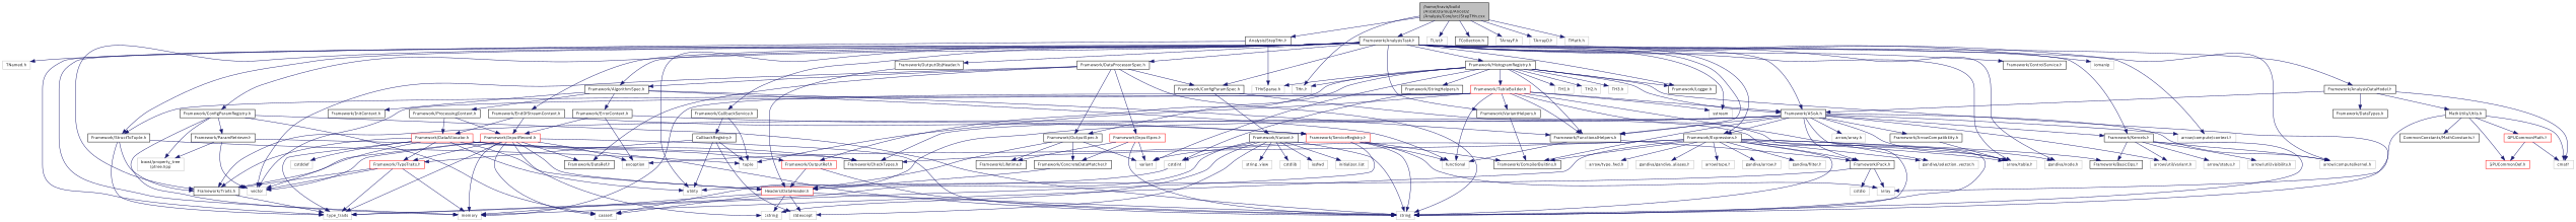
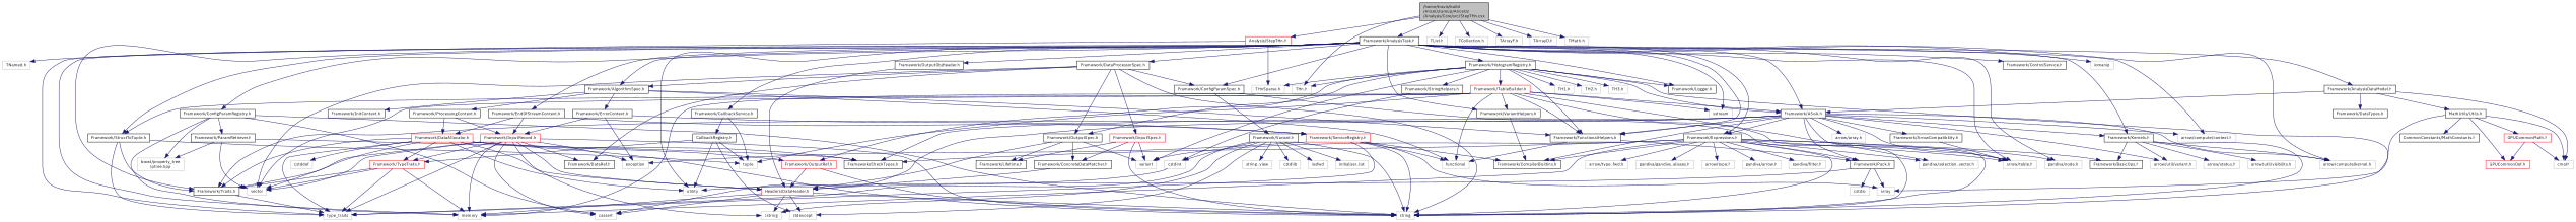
  digraph {
    fontname="IBM Plex Sans"
    node [color=grey75 fontname="IBM Plex Sans" fontsize=10 shape=record]
    edge [color=midnightblue fontname="IBM Plex Sans" fontsize=10 labelfontname=Helvetica labelfontsize=10 style=solid]
    n1 [color=black fillcolor=grey75 fontcolor=black height=0.2 label="/home/travis/build\l/AliceO2Group/AliceO2\l/Analysis/Core/src/StepTHn.cxx" style=filled width=0.4]
-   n2 [color=black height=0.2 label="Analysis/StepTHn.h" width=0.4]
+   n2 [color=red height=0.2 label="Analysis/StepTHn.h" width=0.4]
    n3 [height=0.2 label="TList.h" width=0.4]
-   n4 [color=black height=0.2 label="TCollection.h" width=0.4]
+   n4 [height=0.2 label="TCollection.h" width=0.4]
    n5 [height=0.2 label="TArrayF.h" width=0.4]
    n6 [height=0.2 label="TArrayD.h" width=0.4]
    n7 [height=0.2 label="THn.h" width=0.4]
    n8 [height=0.2 label="TMath.h" width=0.4]
    n9 [color=black height=0.2 label="Framework/AnalysisTask.h" width=0.4]
    n10 [height=0.2 label="TNamed.h" width=0.4]
    n11 [height=0.2 label="THnSparse.h" width=0.4]
    n12 [color=black height=0.2 label="Framework/ASoA.h" width=0.4]
    n13 [height=0.2 label=utility width=0.4]
    n14 [color=black height=0.2 label="Framework/FunctionalHelpers.h" width=0.4]
    n15 [color=black height=0.2 label="Framework/Traits.h" width=0.4]
    n16 [height=0.2 label=type_traits width=0.4]
    n17 [color=black height=0.2 label="Framework/Expressions.h" width=0.4]
    n18 [height=0.2 label="arrow/table.h" width=0.4]
    n19 [height=0.2 label="gandiva/node.h" width=0.4]
    n20 [height=0.2 label=memory width=0.4]
    n21 [color=black height=0.2 label="Framework/Kernels.h" width=0.4]
    n22 [height=0.2 label="arrow/compute/kernel.h" width=0.4]
    n23 [height=0.2 label="arrow/compute/context.h" width=0.4]
    n24 [color=black height=0.2 label="Framework/AlgorithmSpec.h" width=0.4]
    n25 [color=black height=0.2 label="Framework/AnalysisDataModel.h" width=0.4]
    n26 [color=black height=0.2 label="Framework/CallbackService.h" width=0.4]
    n27 [color=black height=0.2 label="Framework/ControlService.h" width=0.4]
    n28 [color=black height=0.2 label="Framework/ConfigParamSpec.h" width=0.4]
    n29 [color=black height=0.2 label="Framework/ConfigParamRegistry.h" width=0.4]
    n30 [color=black height=0.2 label="Framework/DataProcessorSpec.h" width=0.4]
    n31 [color=black height=0.2 label="Framework/EndOfStreamContext.h" width=0.4]
    n32 [color=black height=0.2 label="Framework/Logger.h" width=0.4]
    n33 [color=black height=0.2 label="Framework/HistogramRegistry.h" width=0.4]
    n34 [color=black height=0.2 label="Framework/StructToTuple.h" width=0.4]
    n35 [color=black height=0.2 label="Framework/VariantHelpers.h" width=0.4]
    n36 [height=0.2 label=sstream width=0.4]
    n37 [color=black height=0.2 label="Framework/OutputObjHeader.h" width=0.4]
    n38 [height=0.2 label=iomanip width=0.4]
    n39 [color=black height=0.2 label="Framework/Pack.h" width=0.4]
    n40 [color=black height=0.2 label="Framework/CheckTypes.h" width=0.4]
    n41 [color=black height=0.2 label="Framework/CompilerBuiltins.h" width=0.4]
    n42 [height=0.2 label="gandiva/selection_vector.h" width=0.4]
    n43 [height=0.2 label="arrow/util/variant.h" width=0.4]
    n44 [color=black height=0.2 label="Framework/ArrowCompatibility.h" width=0.4]
    n45 [height=0.2 label="arrow/array.h" width=0.4]
    n46 [height=0.2 label=cassert width=0.4]
    n47 [height=0.2 label=functional width=0.4]
    n48 [color=black height=0.2 label="Framework/BasicOps.h" width=0.4]
    n49 [height=0.2 label="arrow/type_fwd.h" width=0.4]
    n50 [height=0.2 label="gandiva/gandiva_aliases.h" width=0.4]
    n51 [height=0.2 label="arrow/type.h" width=0.4]
    n52 [height=0.2 label="gandiva/arrow.h" width=0.4]
    n53 [height=0.2 label="gandiva/filter.h" width=0.4]
    n54 [height=0.2 label=variant width=0.4]
    n55 [height=0.2 label=string width=0.4]
    n56 [height=0.2 label="arrow/status.h" width=0.4]
    n57 [height=0.2 label="arrow/util/visibility.h" width=0.4]
    n58 [color=black height=0.2 label="Framework/ProcessingContext.h" width=0.4]
    n59 [color=black height=0.2 label="Framework/ErrorContext.h" width=0.4]
    n60 [color=black height=0.2 label="Framework/InitContext.h" width=0.4]
    n61 [color=black height=0.2 label="MathUtils/Utils.h" width=0.4]
    n62 [height=0.2 label=cmath width=0.4]
    n63 [color=black height=0.2 label="Framework/DataTypes.h" width=0.4]
    n64 [color=black height=0.2 label="CallbackRegistry.h" width=0.4]
    n65 [height=0.2 label=tuple width=0.4]
    n66 [color=black height=0.2 label="Framework/Variant.h" width=0.4]
    n67 [color=black height=0.2 label="Framework/ParamRetriever.h" width=0.4]
    n68 [height=0.2 label="boost/property_tree\l/ptree.hpp" width=0.4]
    n69 [color=black height=0.2 label="Framework/DataRef.h" width=0.4]
    n70 [height=0.2 label=vector width=0.4]
    n71 [color=red height=0.2 label="Framework/InputSpec.h" width=0.4]
    n72 [color=black height=0.2 label="Framework/OutputSpec.h" width=0.4]
    n73 [color=red height=0.2 label="Framework/InputRecord.h" width=0.4]
    n74 [color=red height=0.2 label="Framework/DataAllocator.h" width=0.4]
    n75 [color=red height=0.2 label="Framework/ServiceRegistry.h" width=0.4]
    n76 [color=red height=0.2 label="Framework/OutputRef.h" width=0.4]
    n77 [color=black height=0.2 label="Framework/StringHelpers.h" width=0.4]
    n78 [color=red height=0.2 label="Framework/TableBuilder.h" width=0.4]
    n79 [height=0.2 label="TH1.h" width=0.4]
    n80 [height=0.2 label="TH2.h" width=0.4]
    n81 [height=0.2 label="TH3.h" width=0.4]
    n82 [color=red height=0.2 label="Headers/DataHeader.h" width=0.4]
    n83 [height=0.2 label=cstdio width=0.4]
    n84 [height=0.2 label=array width=0.4]
    n85 [height=0.2 label=cstddef width=0.4]
    n86 [height=0.2 label=exception width=0.4]
    n87 [color=red height=0.2 label="Framework/TypeTraits.h" width=0.4]
    n88 [height=0.2 label=cstring width=0.4]
    n89 [height=0.2 label=stdexcept width=0.4]
    n90 [height=0.2 label=cstdint width=0.4]
    n91 [color=red height=0.2 label="GPUCommonDef.h" width=0.4]
    n92 [color=red height=0.2 label="GPUCommonMath.h" width=0.4]
    n93 [color=black height=0.2 label="CommonConstants/MathConstants.h" width=0.4]
    n94 [height=0.2 label=cstdlib width=0.4]
    n95 [height=0.2 label=iosfwd width=0.4]
    n96 [height=0.2 label=initializer_list width=0.4]
    n97 [height=0.2 label=string_view width=0.4]
    n98 [color=black height=0.2 label="Framework/Lifetime.h" width=0.4]
    n99 [color=black height=0.2 label="Framework/ConcreteDataMatcher.h" width=0.4]
    n1 -> n2
    n1 -> n3
    n1 -> n4
    n1 -> n5
    n1 -> n6
    n1 -> n7
    n1 -> n8
    n1 -> n9
    n2 -> n10
    n2 -> n11
    n9 -> n12
    n9 -> n13
    n9 -> n14
    n9 -> n15
    n9 -> n16
    n9 -> n17
    n9 -> n18
    n9 -> n19
    n9 -> n20
    n9 -> n21
    n9 -> n22
    n9 -> n23
    n9 -> n24
    n9 -> n25
    n9 -> n26
    n9 -> n27
    n9 -> n28
    n9 -> n29
    n9 -> n30
    n9 -> n31
    n9 -> n32
    n9 -> n33
    n9 -> n34
    n9 -> n35
    n9 -> n36
    n9 -> n37
    n9 -> n38
    n12 -> n14
    n12 -> n15
    n12 -> n17
    n12 -> n18
    n12 -> n21
    n12 -> n22
    n12 -> n23
    n12 -> n39
    n12 -> n40
    n12 -> n41
    n12 -> n42
    n12 -> n43
    n12 -> n44
    n12 -> n45
    n12 -> n46
    n14 -> n39
    n14 -> n47
    n15 -> n16
    n17 -> n18
    n17 -> n19
    n17 -> n20
    n17 -> n39
    n17 -> n40
    n17 -> n41
    n17 -> n42
    n17 -> n48
    n17 -> n49
    n17 -> n50
    n17 -> n51
    n17 -> n52
    n17 -> n53
    n17 -> n54
    n17 -> n55
    n21 -> n22
    n21 -> n43
    n21 -> n48
    n21 -> n55
    n21 -> n56
    n21 -> n57
    n24 -> n14
    n24 -> n47
    n24 -> n58
    n24 -> n59
    n24 -> n60
    n25 -> n12
    n25 -> n61
    n25 -> n62
    n25 -> n63
    n26 -> n64
    n26 -> n65
    n28 -> n55
    n28 -> n66
    n29 -> n20
    n29 -> n46
    n29 -> n55
    n29 -> n67
    n29 -> n68
    n30 -> n24
    n30 -> n28
    n30 -> n55
    n30 -> n69
    n30 -> n70
    n30 -> n71
    n30 -> n72
    n31 -> n73
    n31 -> n74
    n31 -> n75
    n33 -> n7
    n33 -> n11
    n33 -> n12
    n33 -> n14
    n33 -> n32
    n33 -> n54
    n33 -> n55
    n33 -> n72
    n33 -> n76
    n33 -> n77
    n33 -> n78
    n33 -> n79
    n33 -> n80
    n33 -> n81
    n34 -> n15
    n34 -> n16
    n34 -> n65
    n35 -> n41
    n37 -> n82
    n39 -> n13
    n39 -> n83
    n39 -> n84
    n44 -> n18
    n58 -> n73
    n58 -> n74
    n59 -> n73
    n59 -> n75
    n59 -> n86
    n61 -> n62
    n61 -> n84
    n61 -> n91
    n61 -> n92
    n61 -> n93
    n64 -> n13
    n64 -> n65
    n64 -> n87
    n64 -> n89
    n66 -> n16
    n66 -> n55
    n66 -> n88
    n66 -> n89
    n66 -> n90
    n66 -> n94
    n66 -> n95
    n66 -> n96
    n66 -> n97
    n67 -> n40
    n67 -> n68
    n67 -> n70
    n71 -> n54
    n71 -> n55
    n71 -> n98
    n71 -> n99
    n72 -> n54
    n72 -> n82
    n72 -> n98
    n72 -> n99
    n73 -> n15
    n73 -> n16
    n73 -> n20
    n73 -> n46
    n73 -> n55
    n73 -> n69
    n73 -> n70
    n73 -> n82
    n73 -> n86
    n73 -> n87
    n73 -> n88
    n74 -> n13
    n74 -> n15
    n74 -> n16
    n74 -> n40
    n74 -> n55
    n74 -> n70
    n74 -> n76
    n74 -> n82
    n74 -> n85
    n74 -> n87
    n75 -> n16
    n75 -> n41
    n75 -> n47
    n75 -> n55
    n75 -> n84
    n75 -> n86
    n76 -> n55
    n76 -> n82
    n77 -> n90
    n78 -> n12
    n78 -> n14
    n78 -> n18
    n78 -> n20
    n78 -> n34
    n78 -> n35
    n78 -> n36
    n78 -> n47
    n78 -> n55
    n78 -> n65
    n78 -> n70
    n82 -> n20
    n82 -> n46
    n82 -> n55
    n82 -> n88
    n82 -> n89
    n87 -> n15
    n87 -> n16
    n87 -> n20
    n87 -> n70
    n90 -> n82
    n92 -> n62
    n92 -> n91
    n99 -> n82
  }
